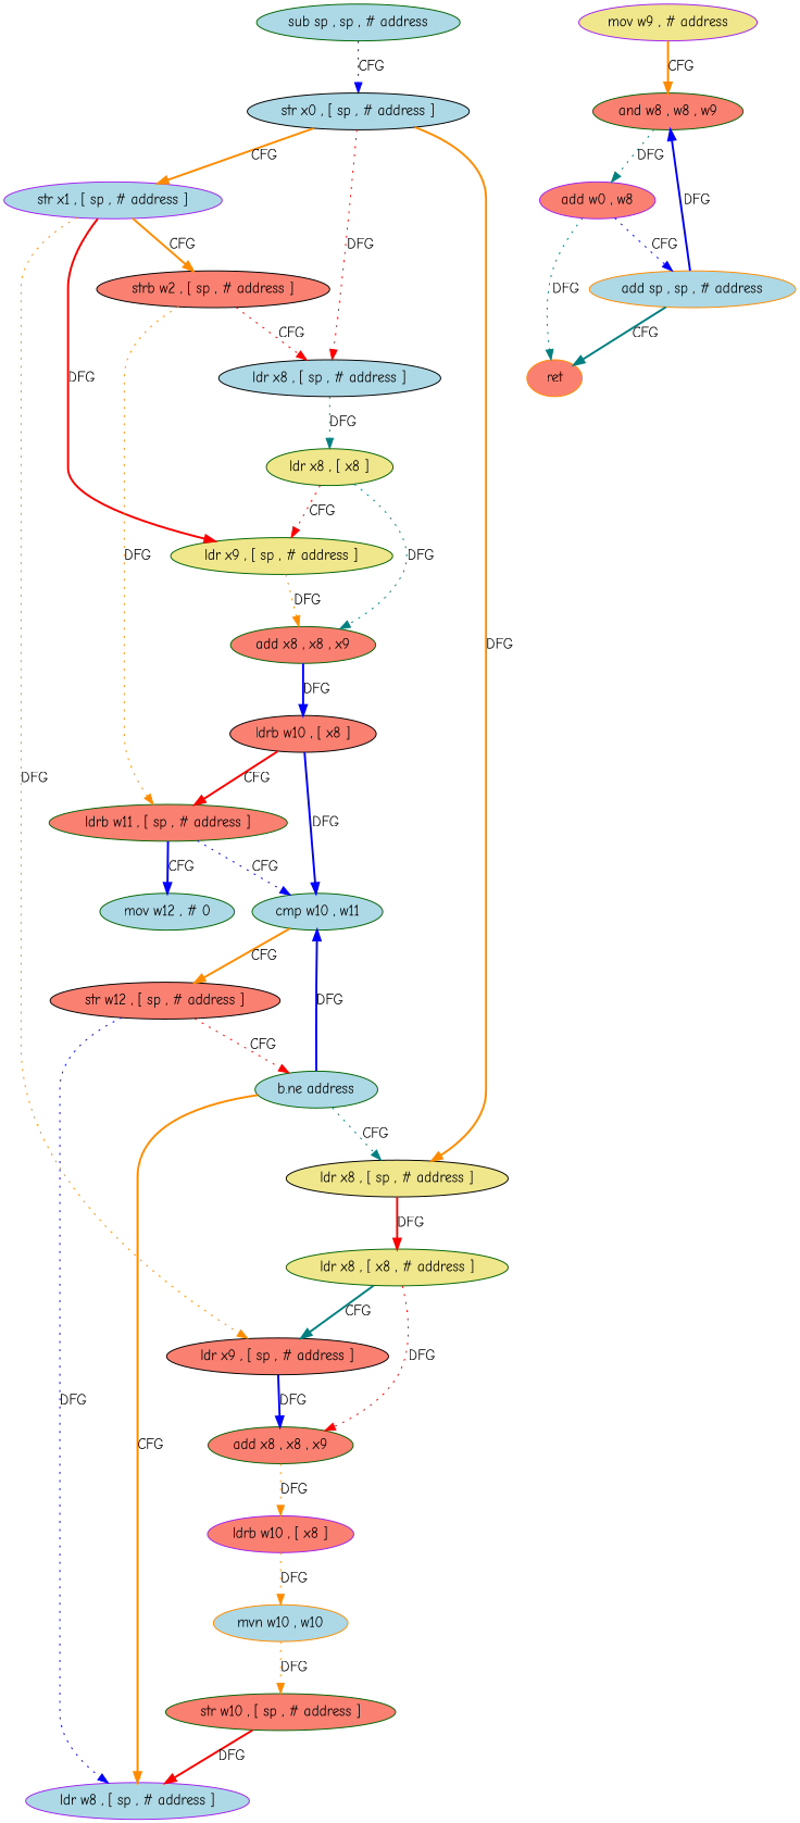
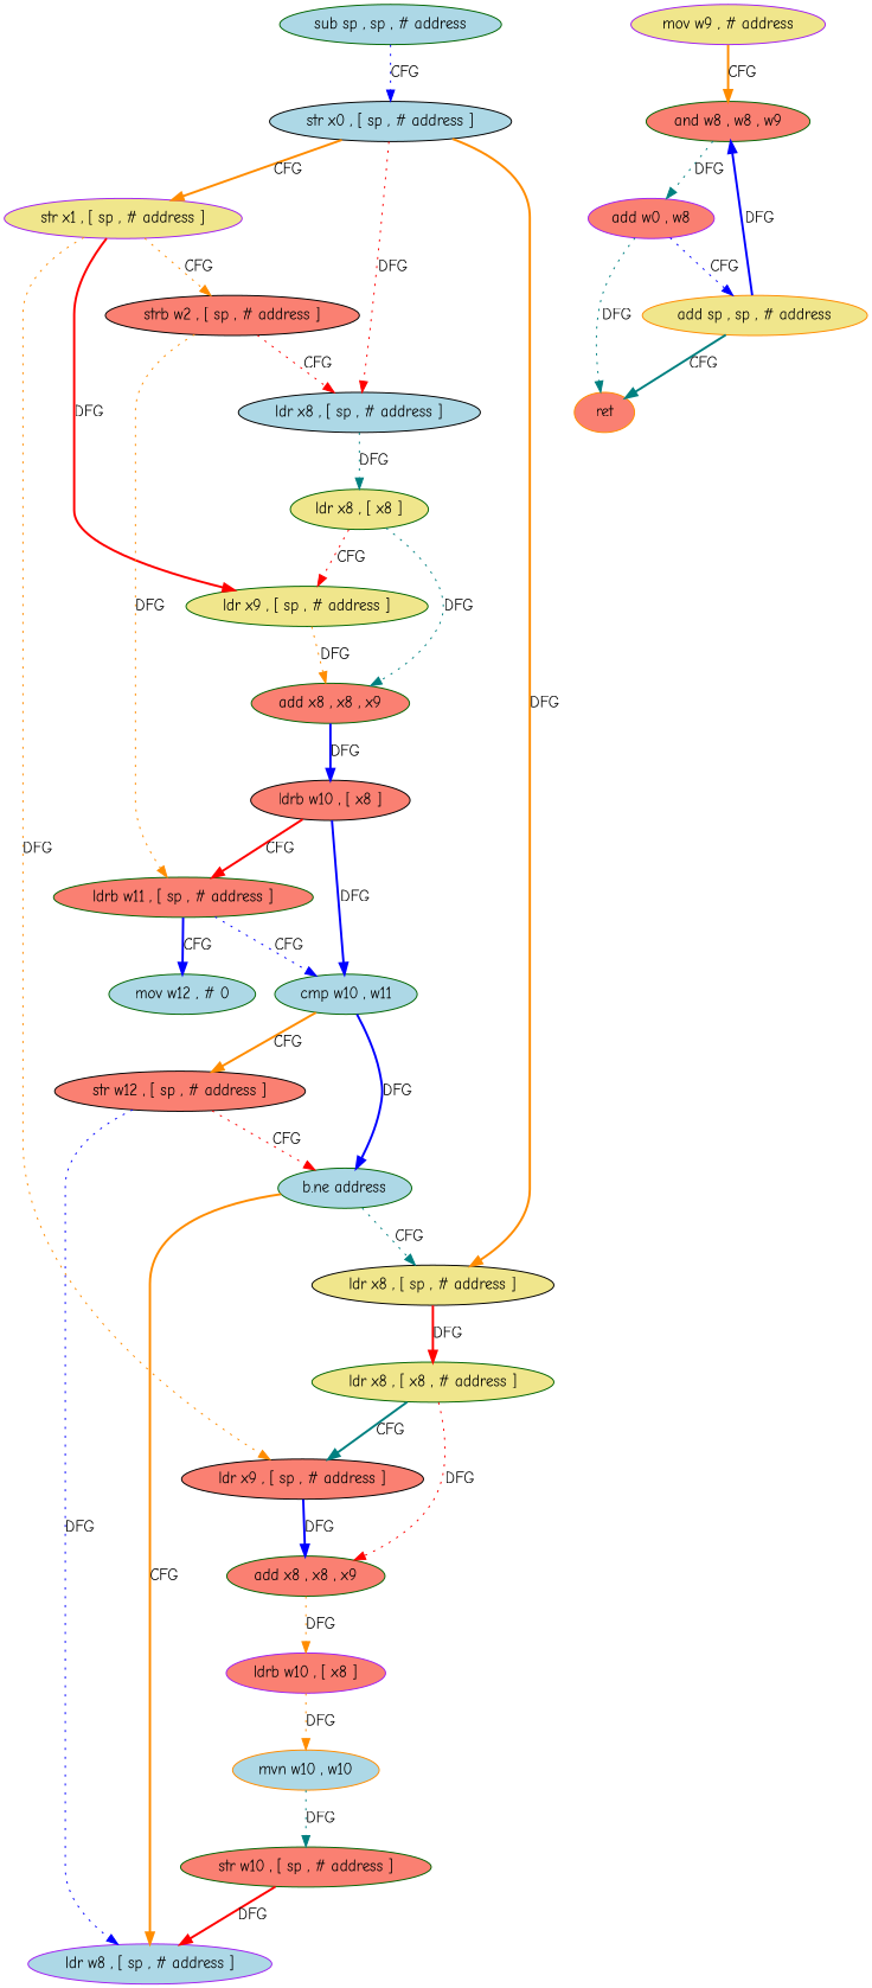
  digraph {
    fontname="Comic Neue"
    node [color=darkgreen fillcolor=salmon fontname="Comic Neue" style=filled]
    edge [color=darkorange fontname="Comic Neue" style=dotted]
    n1 [fillcolor=lightblue label="sub sp , sp , # address"]
    n2 [color=black fillcolor=lightblue label="str x0 , [ sp , # address ]"]
-   n3 [color=purple fillcolor=lightblue label="str x1 , [ sp , # address ]"]
+   n3 [color=purple fillcolor=khaki label="str x1 , [ sp , # address ]"]
    n4 [color=black fillcolor=lightblue label="ldr x8 , [ sp , # address ]"]
    n5 [color=black fillcolor=khaki label="ldr x8 , [ sp , # address ]"]
    n6 [color=black label="strb w2 , [ sp , # address ]"]
    n7 [fillcolor=khaki label="ldr x9 , [ sp , # address ]"]
    n8 [color=black label="ldr x9 , [ sp , # address ]"]
    n9 [fillcolor=khaki label="ldr x8 , [ x8 ]"]
    n10 [fillcolor=khaki label="ldr x8 , [ x8 , # address ]"]
    n11 [label="ldrb w11 , [ sp , # address ]"]
    n12 [label="add x8 , x8 , x9"]
    n13 [label="add x8 , x8 , x9"]
    n14 [fillcolor=lightblue label="cmp w10 , w11"]
    n15 [fillcolor=lightblue label="mov w12 , # 0"]
    n16 [color=black label="ldrb w10 , [ x8 ]"]
    n17 [color=black label="str w12 , [ sp , # address ]"]
    n18 [fillcolor=lightblue label="b.ne address"]
    n19 [color=purple fillcolor=lightblue label="ldr w8 , [ sp , # address ]"]
    n20 [color=purple fillcolor=khaki label="mov w9 , # address"]
    n21 [label="and w8 , w8 , w9"]
    n22 [color=purple label="add w0 , w8"]
-   n23 [color=darkorange fillcolor=lightblue label="add sp , sp , # address"]
+   n23 [color=darkorange fillcolor=khaki label="add sp , sp , # address"]
    n24 [color=darkorange label=ret]
    n25 [color=purple label="ldrb w10 , [ x8 ]"]
    n26 [color=darkorange fillcolor=lightblue label="mvn w10 , w10"]
    n27 [label="str w10 , [ sp , # address ]"]
    n1 -> n2 [color=blue label=CFG]
    n2 -> n3 [label=CFG style=bold]
    n2 -> n4 [color=red label=DFG]
    n2 -> n5 [label=DFG style=bold]
-   n3 -> n6 [label=CFG style=bold]
+   n3 -> n6 [label=CFG]
    n3 -> n7 [color=red label=DFG style=bold]
    n3 -> n8 [label=DFG]
    n4 -> n9 [color=teal label=DFG]
    n5 -> n10 [color=red label=DFG style=bold]
    n6 -> n4 [color=red label=CFG]
    n6 -> n11 [label=DFG]
    n7 -> n12 [label=DFG]
    n8 -> n13 [color=blue label=DFG style=bold]
    n9 -> n7 [color=red label=CFG]
    n9 -> n12 [color=teal label=DFG]
    n10 -> n8 [color=teal label=CFG style=bold]
    n10 -> n13 [color=red label=DFG]
    n11 -> n14 [color=blue label=CFG]
    n11 -> n15 [color=blue label=CFG style=bold]
    n12 -> n16 [color=blue label=DFG style=bold]
    n13 -> n25 [label=DFG]
    n14 -> n17 [label=CFG style=bold]
-   n18 -> n14 [color=blue label=DFG style=bold]
+   n14 -> n18 [color=blue label=DFG style=bold]
    n16 -> n11 [color=red label=CFG style=bold]
    n16 -> n14 [color=blue label=DFG style=bold]
    n17 -> n18 [color=red label=CFG]
    n17 -> n19 [color=blue label=DFG]
    n18 -> n5 [color=teal label=CFG]
    n18 -> n19 [label=CFG style=bold]
    n20 -> n21 [label=CFG style=bold]
    n21 -> n22 [color=teal label=DFG]
    n22 -> n23 [color=blue label=CFG]
    n22 -> n24 [color=teal label=DFG]
    n23 -> n21 [color=blue label=DFG style=bold]
    n23 -> n24 [color=teal label=CFG style=bold]
    n25 -> n26 [label=DFG]
-   n26 -> n27 [label=DFG]
+   n26 -> n27 [color=teal label=DFG]
    n27 -> n19 [color=red label=DFG style=bold]
  }
